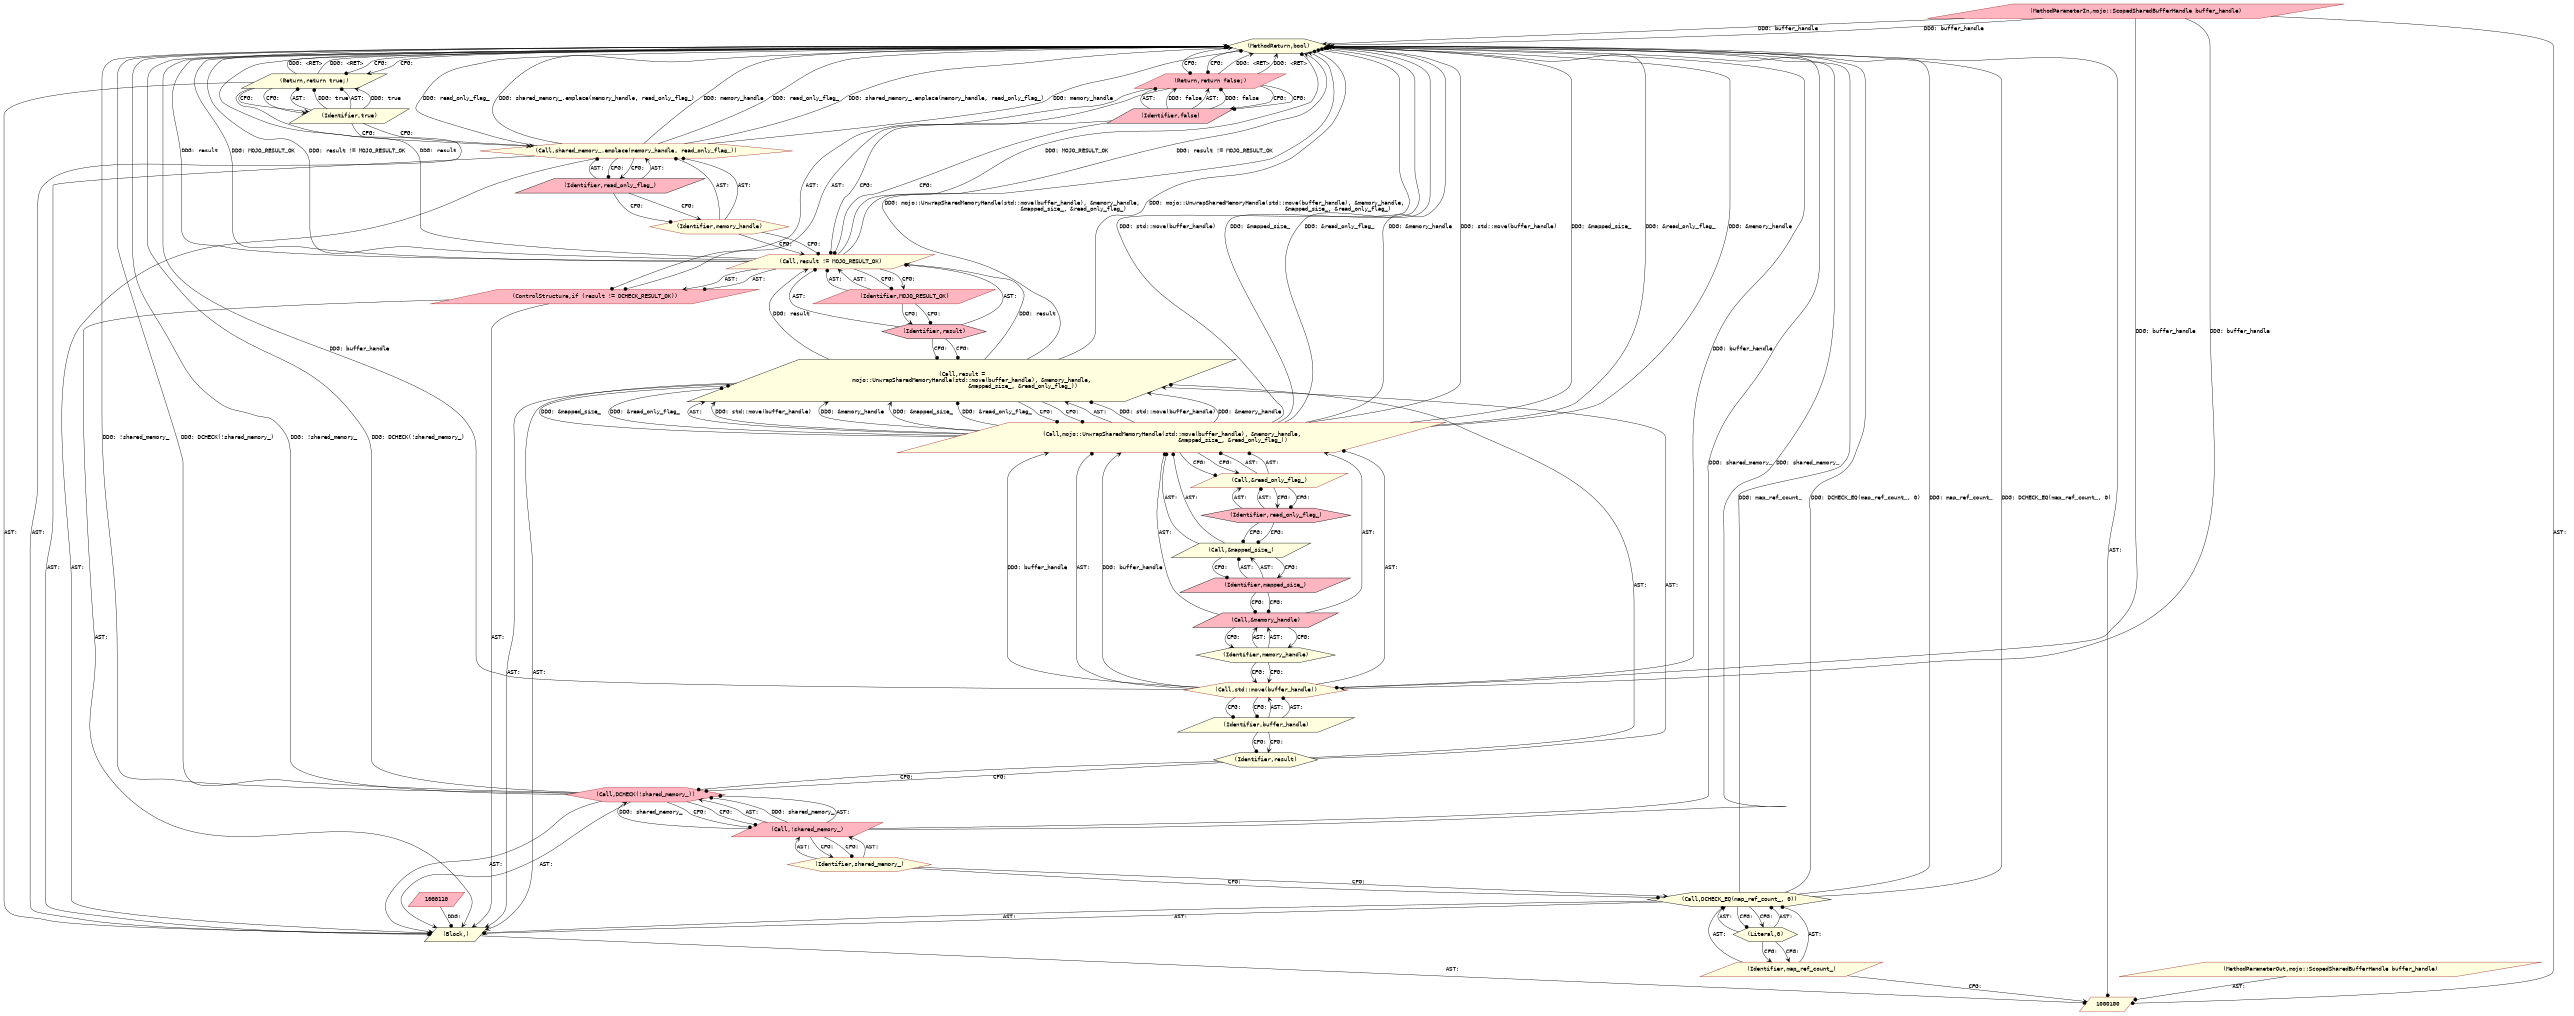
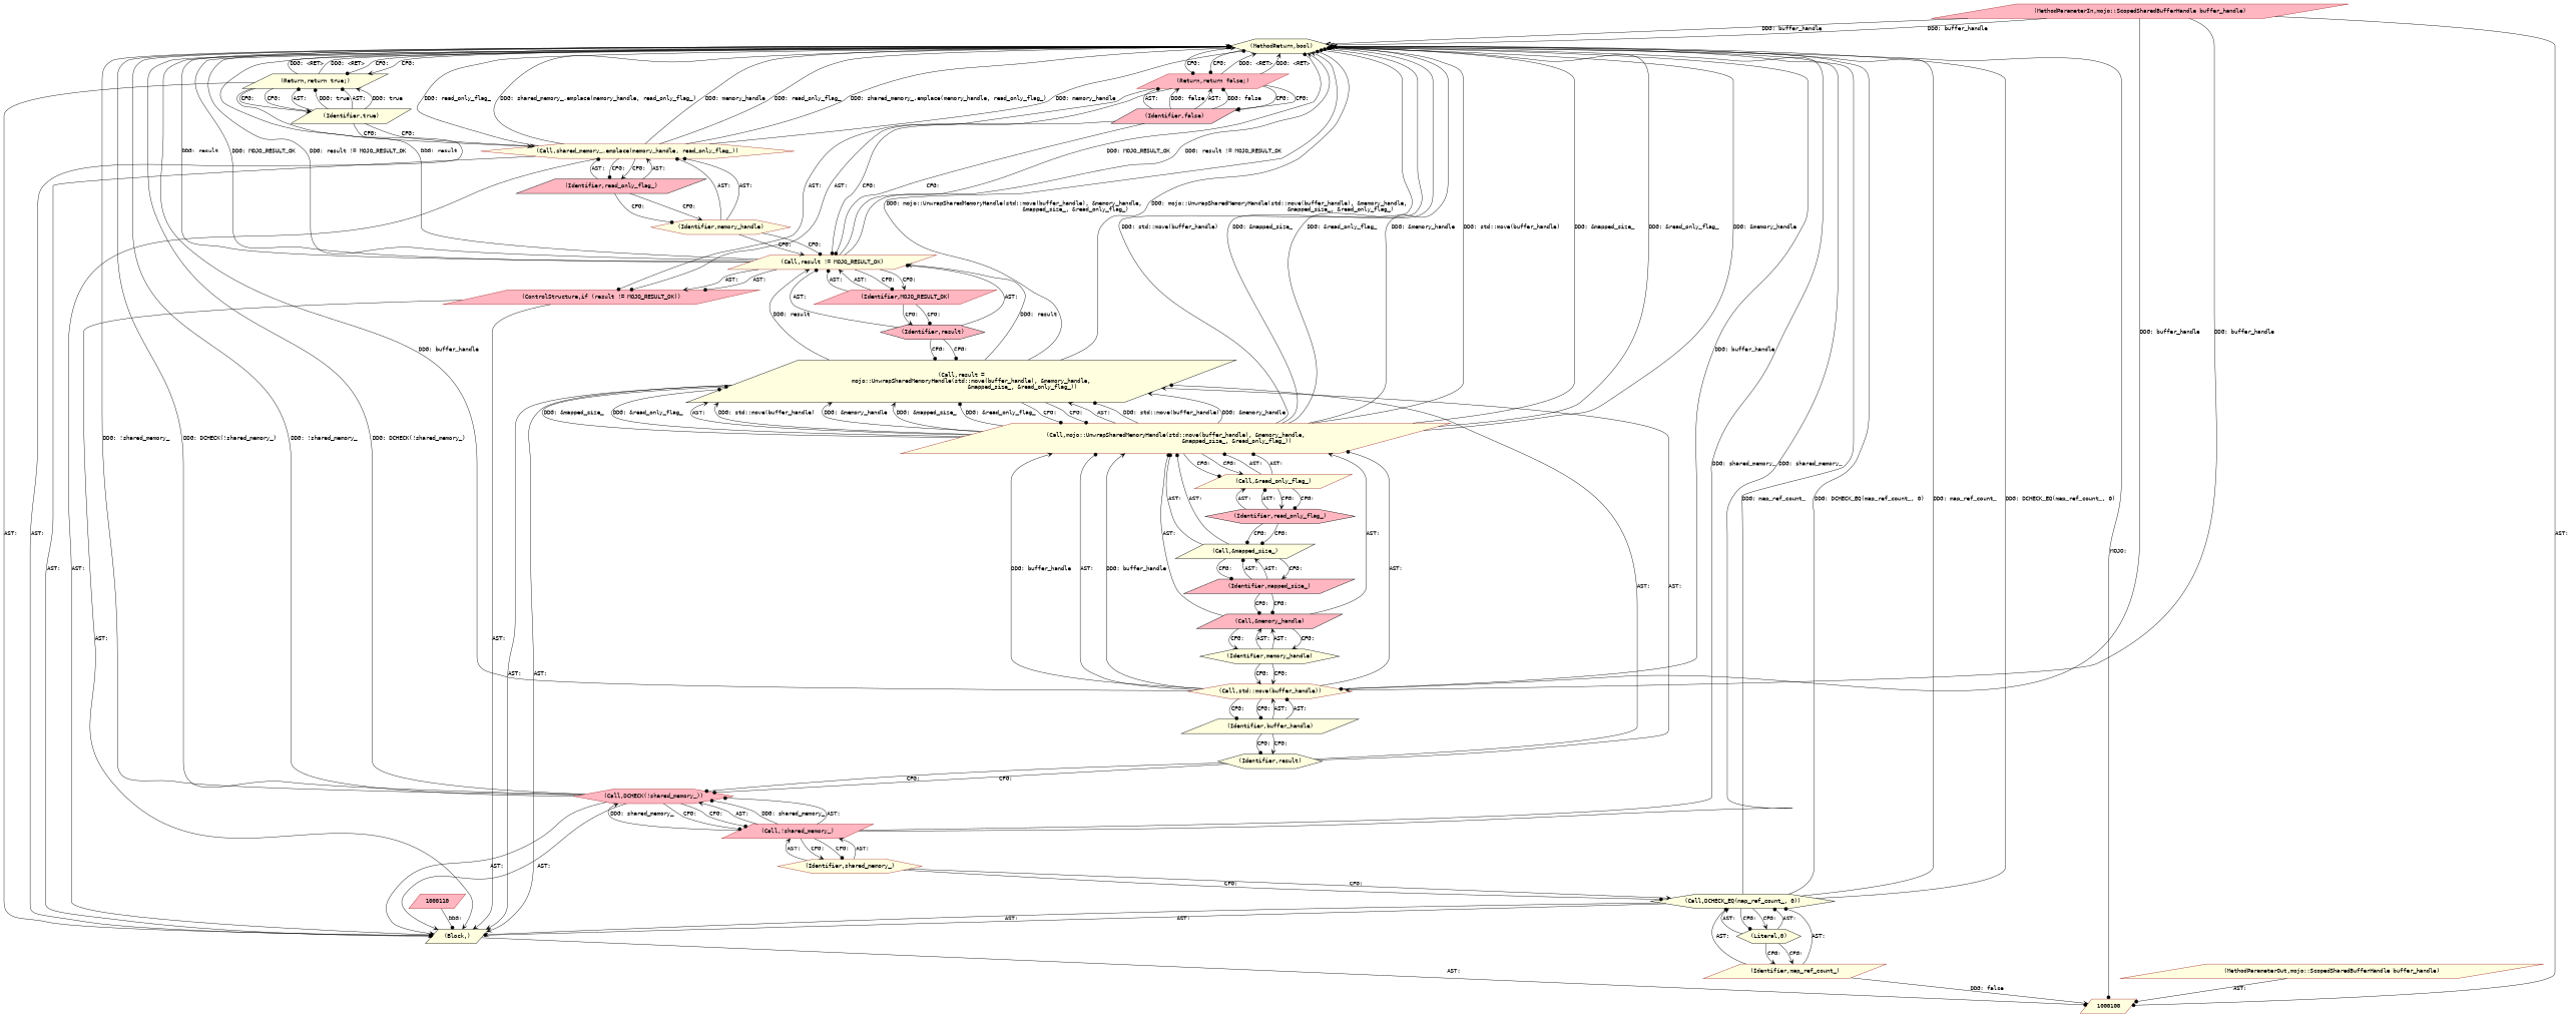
  digraph {
    fontname="DejaVu Sans Mono"
    node [color=black fillcolor=lightyellow fontname="DejaVu Sans Mono" shape=parallelogram style=filled]
    edge [arrowhead=dot fontname="DejaVu Sans Mono"]
    n1 [label="(MethodReturn,bool)" shape=hexagon]
    n2 [color=brown fillcolor=lightpink label="(Return,return false;)"]
    n3 [label="(Return,return true;)"]
    1000100 [color=brown]
-   n5 [color=brown fillcolor=lightpink label="(ControlStructure,if (result != DCHECK_RESULT_OK))"]
+   n5 [color=brown fillcolor=lightpink label="(ControlStructure,if (result != MOJO_RESULT_OK))"]
    n6 [fillcolor=lightpink label="(Identifier,false)"]
    n7 [label="(Block,)"]
    n8 [label="(Identifier,true)"]
    n9 [color=brown label="(Call,std::move(buffer_handle))" shape=hexagon]
    n10 [label="(Identifier,buffer_handle)"]
    n11 [color=brown label="(Call,mojo::UnwrapSharedMemoryHandle(std::move(buffer_handle), &memory_handle,\n                                     &mapped_size_, &read_only_flag_))"]
    n12 [label="(Identifier,result)" shape=hexagon]
    n13 [color=brown label="(Call,&read_only_flag_)"]
    n14 [label="(Call,result =\n      mojo::UnwrapSharedMemoryHandle(std::move(buffer_handle), &memory_handle,\n                                     &mapped_size_, &read_only_flag_))"]
    n15 [color=brown fillcolor=lightpink label="(Call,DCHECK(!shared_memory_))" shape=hexagon]
    n16 [fillcolor=lightpink label="(Identifier,read_only_flag_)" shape=hexagon]
    n17 [color=brown label="(Call,result != MOJO_RESULT_OK)"]
    n18 [fillcolor=lightpink label="(Call,&memory_handle)"]
    n19 [label="(Identifier,memory_handle)" shape=hexagon]
    n20 [label="(Call,&mapped_size_)"]
    n21 [fillcolor=lightpink label="(Identifier,mapped_size_)"]
    n22 [color=brown fillcolor=lightpink label="(Identifier,MOJO_RESULT_OK)"]
    n23 [fillcolor=lightpink label="(Identifier,result)" shape=hexagon]
    n24 [color=brown label="(Identifier,memory_handle)" shape=hexagon]
    n25 [color=brown label="(Call,shared_memory_.emplace(memory_handle, read_only_flag_))" shape=hexagon]
    n26 [fillcolor=lightpink label="(Identifier,read_only_flag_)"]
    n27 [color=brown fillcolor=lightpink label="(MethodParameterIn,mojo::ScopedSharedBufferHandle buffer_handle)"]
    n28 [color=brown label="(MethodParameterOut,mojo::ScopedSharedBufferHandle buffer_handle)"]
    n29 [color=brown label="(Identifier,map_ref_count_)"]
    n30 [label="(Call,DCHECK_EQ(map_ref_count_, 0))" shape=hexagon]
    n31 [label="(Literal,0)" shape=hexagon]
    n32 [color=brown fillcolor=lightpink label="(Call,!shared_memory_)"]
    n33 [color=brown label="(Identifier,shared_memory_)" shape=hexagon]
    1000110 [color=brown fillcolor=lightpink]
    n1 -> n2 [label="CFG: "]
    n1 -> n2 [label="CFG: "]
    n1 -> n3 [label="CFG: "]
    n1 -> n3 [arrowhead=vee label="CFG: "]
-   n1 -> 1000100 [label="AST: "]
+   n1 -> 1000100 [label="MOJO: "]
    n2 -> n1 [arrowhead=vee label="DDG: <RET>"]
    n2 -> n1 [arrowhead=vee label="DDG: <RET>"]
    n2 -> n5 [label="AST: "]
    n2 -> n5 [label="AST: "]
    n2 -> n6 [arrowhead=vee label="CFG: "]
    n2 -> n6 [label="CFG: "]
    n3 -> n1 [label="DDG: <RET>"]
    n3 -> n1 [label="DDG: <RET>"]
    n3 -> n7 [label="AST: "]
    n3 -> n7 [arrowhead=vee label="AST: "]
    n3 -> n8 [arrowhead=vee label="CFG: "]
    n3 -> n8 [arrowhead=vee label="CFG: "]
    n5 -> n7 [arrowhead=vee label="AST: "]
    n5 -> n7 [arrowhead=vee label="AST: "]
    n6 -> n2 [label="AST: "]
    n6 -> n2 [arrowhead=vee label="DDG: false"]
    n6 -> n2 [arrowhead=vee label="AST: "]
    n6 -> n2 [label="DDG: false"]
    n6 -> n17 [label="CFG: "]
    n6 -> n17 [label="CFG: "]
    n7 -> 1000100 [label="AST: "]
    n8 -> n3 [label="AST: "]
    n8 -> n3 [label="DDG: true"]
    n8 -> n3 [label="AST: "]
    n8 -> n3 [arrowhead=vee label="DDG: true"]
    n8 -> n25 [arrowhead=vee label="CFG: "]
    n8 -> n25 [arrowhead=vee label="CFG: "]
    n9 -> n1 [label="DDG: buffer_handle"]
    n9 -> n1 [arrowhead=vee label="DDG: buffer_handle"]
    n9 -> n10 [label="CFG: "]
    n9 -> n10 [label="CFG: "]
    n9 -> n11 [label="AST: "]
    n9 -> n11 [arrowhead=vee label="DDG: buffer_handle"]
    n9 -> n11 [label="AST: "]
    n9 -> n11 [arrowhead=vee label="DDG: buffer_handle"]
    n10 -> n9 [arrowhead=vee label="AST: "]
    n10 -> n9 [label="AST: "]
    n10 -> n12 [label="CFG: "]
    n10 -> n12 [arrowhead=vee label="CFG: "]
    n11 -> n1 [label="DDG: std::move(buffer_handle)"]
    n11 -> n1 [label="DDG: &mapped_size_"]
    n11 -> n1 [label="DDG: &read_only_flag_"]
    n11 -> n1 [arrowhead=vee label="DDG: &memory_handle"]
    n11 -> n1 [arrowhead=vee label="DDG: std::move(buffer_handle)"]
    n11 -> n1 [label="DDG: &mapped_size_"]
    n11 -> n1 [label="DDG: &read_only_flag_"]
    n11 -> n1 [label="DDG: &memory_handle"]
    n11 -> n13 [label="CFG: "]
    n11 -> n13 [arrowhead=vee label="CFG: "]
    n11 -> n14 [arrowhead=vee label="AST: "]
    n11 -> n14 [label="DDG: std::move(buffer_handle)"]
    n11 -> n14 [arrowhead=vee label="DDG: &memory_handle"]
    n11 -> n14 [label="DDG: &mapped_size_"]
    n11 -> n14 [label="DDG: &read_only_flag_"]
    n11 -> n14 [arrowhead=vee label="AST: "]
    n11 -> n14 [arrowhead=vee label="DDG: std::move(buffer_handle)"]
    n11 -> n14 [arrowhead=vee label="DDG: &memory_handle"]
    n11 -> n14 [arrowhead=vee label="DDG: &mapped_size_"]
    n11 -> n14 [label="DDG: &read_only_flag_"]
    n12 -> n14 [label="AST: "]
    n12 -> n14 [arrowhead=vee label="AST: "]
    n12 -> n15 [label="CFG: "]
    n12 -> n15 [label="CFG: "]
    n13 -> n11 [label="AST: "]
    n13 -> n11 [label="AST: "]
    n13 -> n16 [arrowhead=vee label="CFG: "]
    n13 -> n16 [label="CFG: "]
    n14 -> n1 [arrowhead=vee label="DDG: mojo::UnwrapSharedMemoryHandle(std::move(buffer_handle), &memory_handle,\n                                     &mapped_size_, &read_only_flag_)"]
    n14 -> n1 [label="DDG: mojo::UnwrapSharedMemoryHandle(std::move(buffer_handle), &memory_handle,\n                                     &mapped_size_, &read_only_flag_)"]
    n14 -> n7 [arrowhead=vee label="AST: "]
    n14 -> n7 [arrowhead=vee label="AST: "]
    n14 -> n11 [label="CFG: "]
    n14 -> n11 [label="CFG: "]
    n14 -> n17 [arrowhead=vee label="DDG: result"]
    n14 -> n17 [arrowhead=vee label="DDG: result"]
    n15 -> n1 [label="DDG: !shared_memory_"]
    n15 -> n1 [label="DDG: DCHECK(!shared_memory_)"]
    n15 -> n1 [label="DDG: !shared_memory_"]
    n15 -> n1 [label="DDG: DCHECK(!shared_memory_)"]
    n15 -> n7 [arrowhead=vee label="AST: "]
    n15 -> n7 [arrowhead=vee label="AST: "]
    n15 -> n32 [label="CFG: "]
    n15 -> n32 [label="CFG: "]
    n16 -> n13 [arrowhead=vee label="AST: "]
    n16 -> n13 [label="AST: "]
    n16 -> n20 [label="CFG: "]
    n16 -> n20 [label="CFG: "]
    n17 -> n1 [label="DDG: MOJO_RESULT_OK"]
    n17 -> n1 [arrowhead=vee label="DDG: result != MOJO_RESULT_OK"]
    n17 -> n1 [arrowhead=vee label="DDG: result"]
    n17 -> n1 [label="DDG: MOJO_RESULT_OK"]
    n17 -> n1 [label="DDG: result != MOJO_RESULT_OK"]
    n17 -> n1 [arrowhead=vee label="DDG: result"]
    n17 -> n5 [label="AST: "]
    n17 -> n5 [arrowhead=vee label="AST: "]
    n17 -> n22 [label="CFG: "]
    n17 -> n22 [arrowhead=vee label="CFG: "]
    n18 -> n11 [label="AST: "]
    n18 -> n11 [arrowhead=vee label="AST: "]
    n18 -> n19 [arrowhead=vee label="CFG: "]
    n18 -> n19 [arrowhead=vee label="CFG: "]
    n19 -> n9 [arrowhead=vee label="CFG: "]
    n19 -> n9 [arrowhead=vee label="CFG: "]
    n19 -> n18 [arrowhead=vee label="AST: "]
    n19 -> n18 [arrowhead=vee label="AST: "]
    n20 -> n11 [label="AST: "]
    n20 -> n11 [label="AST: "]
    n20 -> n21 [arrowhead=vee label="CFG: "]
    n20 -> n21 [label="CFG: "]
    n21 -> n18 [label="CFG: "]
    n21 -> n18 [label="CFG: "]
    n21 -> n20 [label="AST: "]
    n21 -> n20 [arrowhead=vee label="AST: "]
    n22 -> n17 [label="AST: "]
    n22 -> n17 [arrowhead=vee label="AST: "]
    n22 -> n23 [label="CFG: "]
    n22 -> n23 [arrowhead=vee label="CFG: "]
    n23 -> n14 [label="CFG: "]
    n23 -> n14 [label="CFG: "]
    n23 -> n17 [label="AST: "]
    n23 -> n17 [label="AST: "]
    n24 -> n17 [arrowhead=vee label="CFG: "]
    n24 -> n17 [label="CFG: "]
    n24 -> n25 [label="AST: "]
    n24 -> n25 [label="AST: "]
    n25 -> n1 [arrowhead=vee label="DDG: read_only_flag_"]
    n25 -> n1 [label="DDG: shared_memory_.emplace(memory_handle, read_only_flag_)"]
    n25 -> n1 [label="DDG: memory_handle"]
    n25 -> n1 [arrowhead=vee label="DDG: read_only_flag_"]
    n25 -> n1 [arrowhead=vee label="DDG: shared_memory_.emplace(memory_handle, read_only_flag_)"]
    n25 -> n1 [label="DDG: memory_handle"]
    n25 -> n7 [label="AST: "]
    n25 -> n7 [label="AST: "]
    n25 -> n26 [label="CFG: "]
    n25 -> n26 [arrowhead=vee label="CFG: "]
    n26 -> n24 [arrowhead=vee label="CFG: "]
    n26 -> n24 [label="CFG: "]
    n26 -> n25 [arrowhead=vee label="AST: "]
    n26 -> n25 [label="AST: "]
    n27 -> n1 [arrowhead=vee label="DDG: buffer_handle"]
    n27 -> n1 [arrowhead=vee label="DDG: buffer_handle"]
    n27 -> 1000100 [label="AST: "]
    n27 -> n9 [label="DDG: buffer_handle"]
    n27 -> n9 [arrowhead=vee label="DDG: buffer_handle"]
    n28 -> 1000100 [label="AST: "]
-   n29 -> 1000100 [arrowhead=vee label="CFG: "]
+   n29 -> 1000100 [arrowhead=vee label="DDG: false"]
    n29 -> n30 [label="AST: "]
    n29 -> n30 [label="AST: "]
    n30 -> n1 [label="DDG: map_ref_count_"]
    n30 -> n1 [arrowhead=vee label="DDG: DCHECK_EQ(map_ref_count_, 0)"]
    n30 -> n1 [arrowhead=vee label="DDG: map_ref_count_"]
    n30 -> n1 [label="DDG: DCHECK_EQ(map_ref_count_, 0)"]
    n30 -> n7 [label="AST: "]
    n30 -> n7 [arrowhead=vee label="AST: "]
    n30 -> n31 [label="CFG: "]
    n30 -> n31 [arrowhead=vee label="CFG: "]
    n31 -> n29 [arrowhead=vee label="CFG: "]
    n31 -> n29 [arrowhead=vee label="CFG: "]
    n31 -> n30 [label="AST: "]
    n31 -> n30 [arrowhead=vee label="AST: "]
    n32 -> n1 [label="DDG: shared_memory_"]
    n32 -> n1 [arrowhead=vee label="DDG: shared_memory_"]
    n32 -> n15 [arrowhead=vee label="AST: "]
    n32 -> n15 [label="DDG: shared_memory_"]
    n32 -> n15 [label="AST: "]
    n32 -> n15 [arrowhead=vee label="DDG: shared_memory_"]
    n32 -> n33 [arrowhead=vee label="CFG: "]
    n32 -> n33 [label="CFG: "]
    n33 -> n30 [arrowhead=vee label="CFG: "]
    n33 -> n30 [label="CFG: "]
    n33 -> n32 [arrowhead=vee label="AST: "]
    n33 -> n32 [arrowhead=vee label="AST: "]
    1000110 -> n7 [label="DDG: "]
  }
